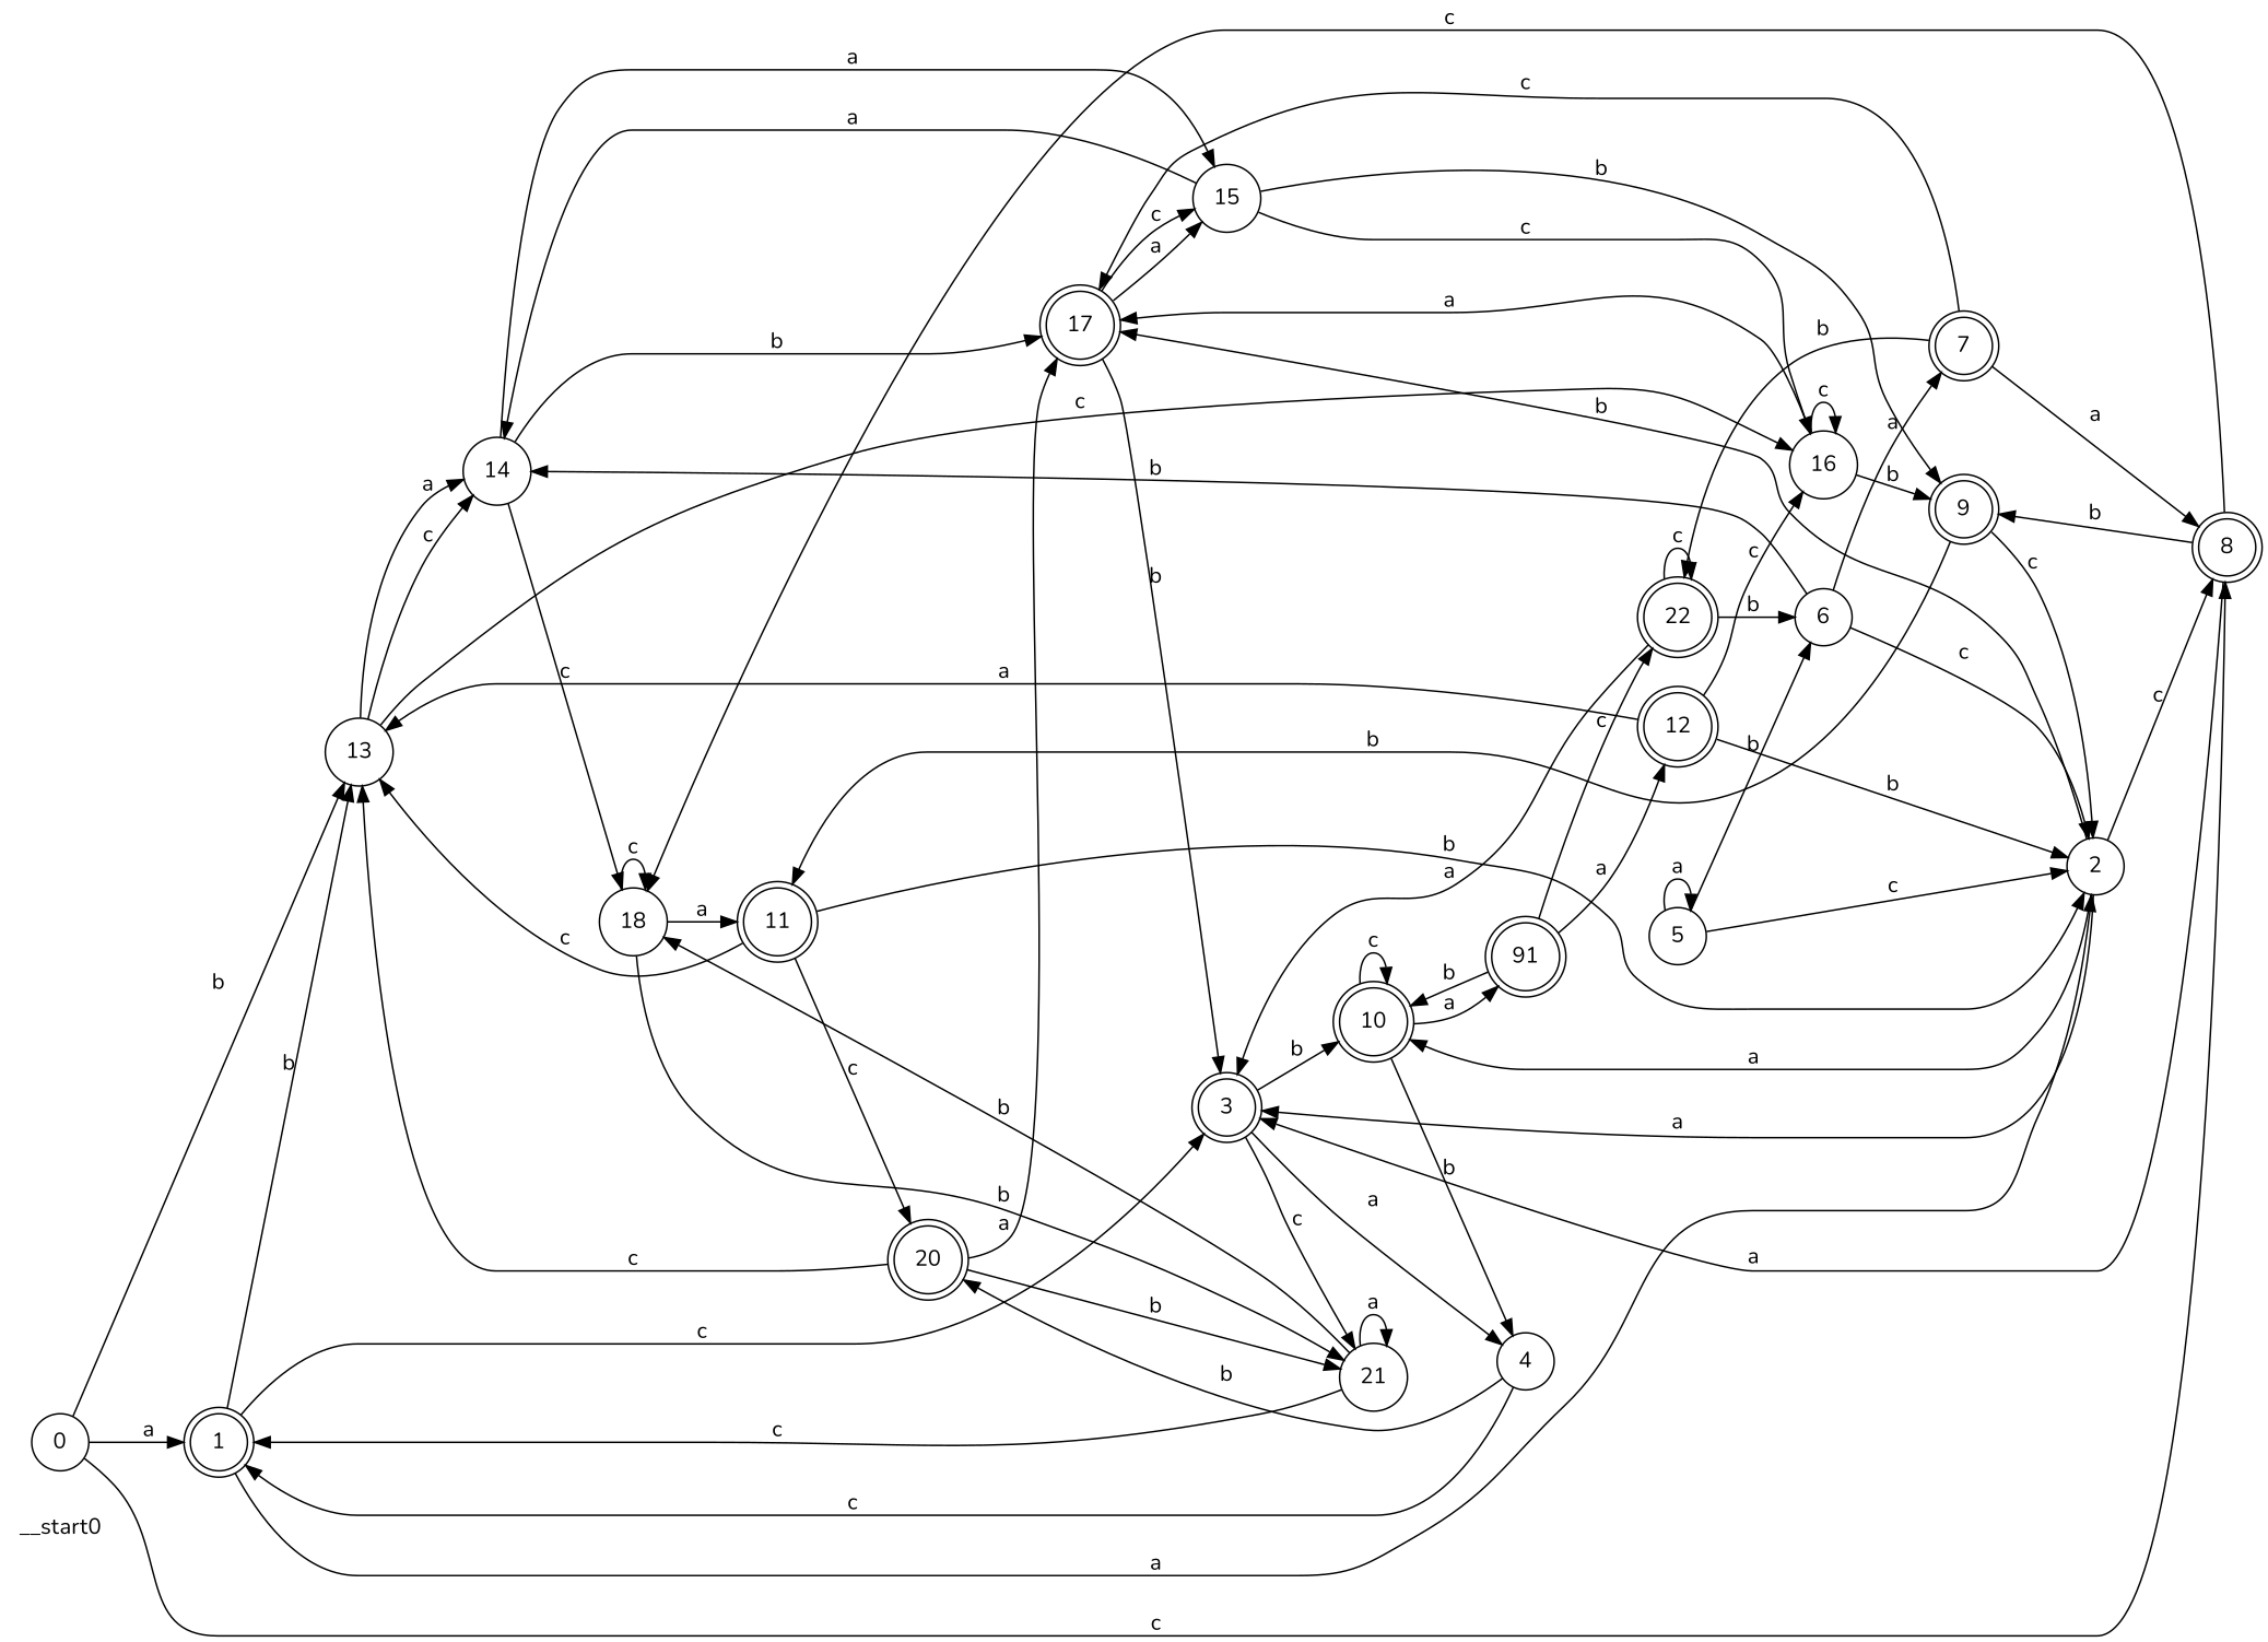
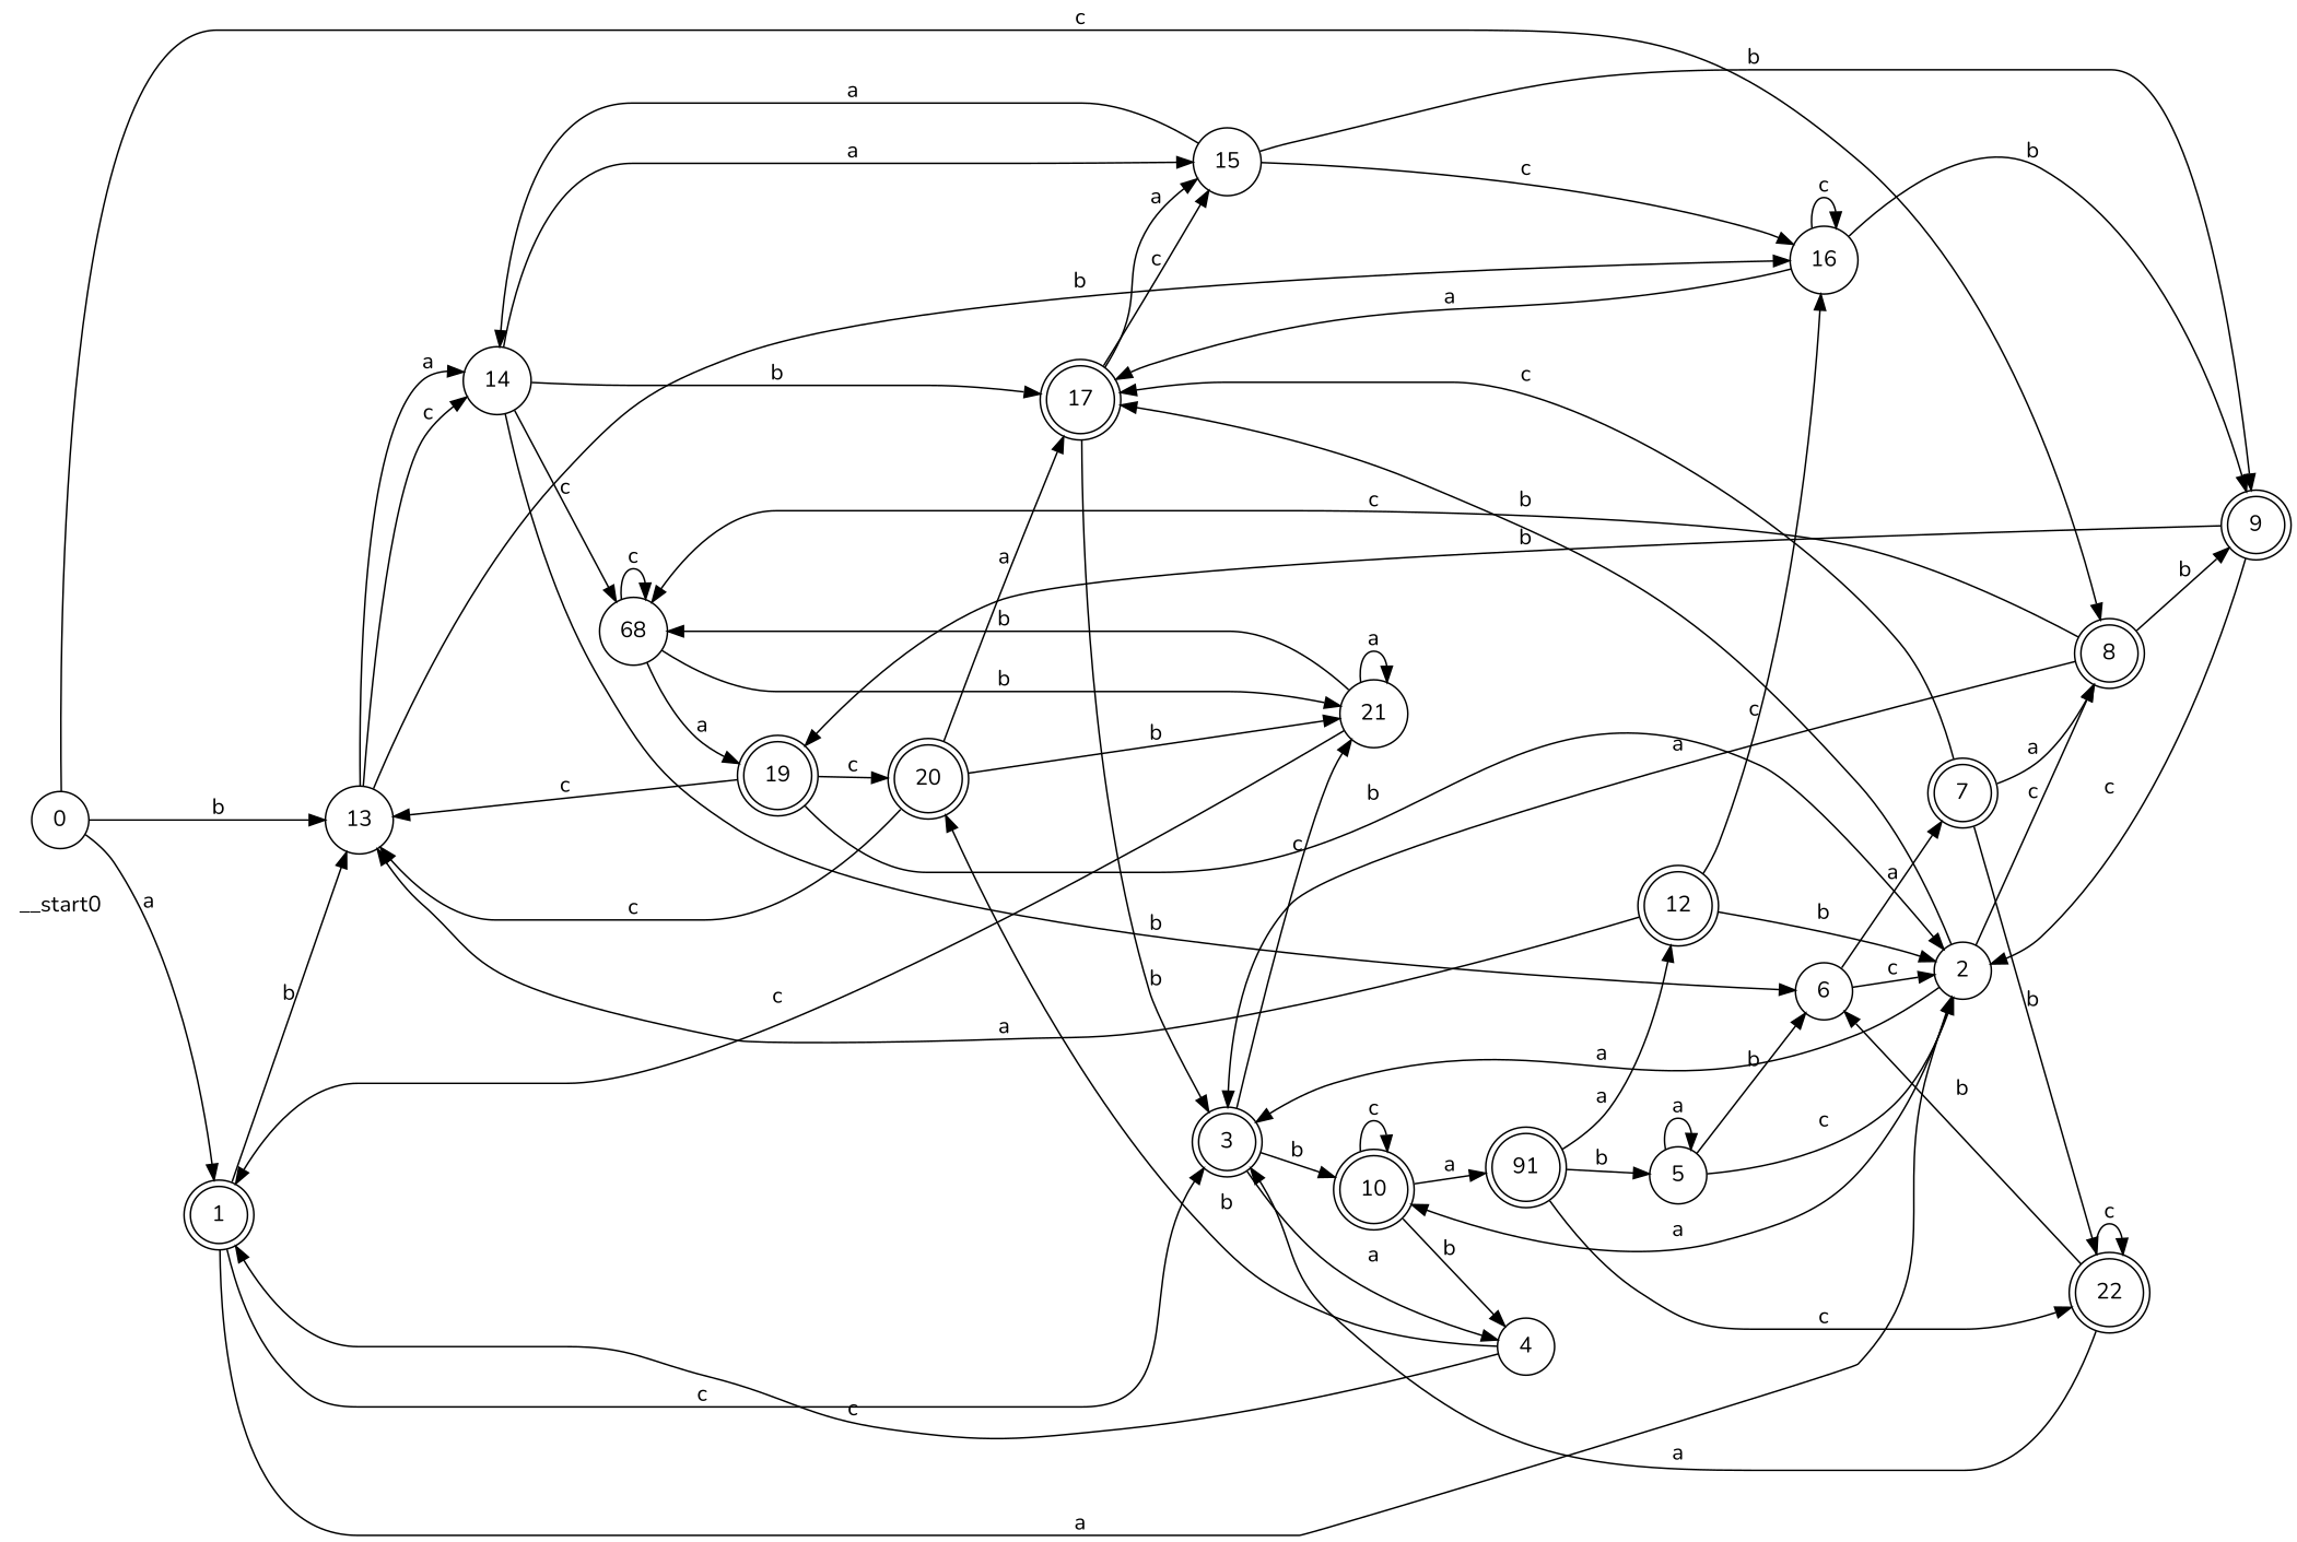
  digraph {
    fontname=Nunito
    rankdir=LR
    node [fontname=Nunito shape=doublecircle color=black fillcolor=white style="rounded,filled"]
    edge [fontname=Nunito]
    __start0 [shape=none color="" fillcolor="" style=""]
    n2 [label=0 shape=circle]
    n3 [label=1]
    n4 [label=8]
    n5 [label=13 shape=circle style=filled]
    n6 [label=2 shape=circle style=filled]
    n7 [label=3]
    n8 [label=9]
-   n9 [label=18 shape=circle style=filled]
+   n9 [label=68 shape=circle style=filled]
    n10 [label=14 shape=circle style=filled]
    n11 [label=16 shape=circle style=filled]
    n12 [label=17]
    n13 [label=10]
    n14 [label=4 shape=circle style=filled]
    n15 [label=21 shape=circle style=filled]
    n16 [label=15 shape=circle style=filled]
    n17 [label=20]
    n18 [label=91]
    n19 [label=5 shape=circle style=filled]
    n20 [label=6 shape=circle style=filled]
    n21 [label=7]
    n22 [label=22]
-   n23 [label=11]
+   n23 [label=19]
    n24 [label=12]
    n2 -> n3 [label=a]
    n2 -> n4 [label=c]
    n2 -> n5 [label=b]
    n3 -> n5 [label=b]
    n3 -> n6 [label=a]
    n3 -> n7 [label=c]
    n4 -> n7 [label=a]
    n4 -> n8 [label=b]
    n4 -> n9 [label=c]
    n5 -> n10 [label=a]
    n5 -> n10 [label=c]
-   n5 -> n11 [label=c]
+   n5 -> n11 [label=b]
    n6 -> n4 [label=c]
    n6 -> n7 [label=a]
    n6 -> n12 [label=b]
    n6 -> n13 [label=a]
    n7 -> n13 [label=b]
    n7 -> n14 [label=a]
    n7 -> n15 [label=c]
    n8 -> n6 [label=c]
    n8 -> n23 [label=b]
    n9 -> n9 [label=c]
    n9 -> n15 [label=b]
    n9 -> n23 [label=a]
    n10 -> n9 [label=c]
    n10 -> n12 [label=b]
    n10 -> n16 [label=a]
    n11 -> n8 [label=b]
    n11 -> n11 [label=c]
    n11 -> n12 [label=a]
    n12 -> n7 [label=b]
    n12 -> n16 [label=a]
    n12 -> n16 [label=c]
    n13 -> n13 [label=c]
    n13 -> n14 [label=b]
    n13 -> n18 [label=a]
    n14 -> n3 [label=c]
    n14 -> n17 [label=b]
    n15 -> n3 [label=c]
    n15 -> n9 [label=b]
    n15 -> n15 [label=a]
    n16 -> n8 [label=b]
    n16 -> n10 [label=a]
    n16 -> n11 [label=c]
    n17 -> n5 [label=c]
    n17 -> n12 [label=a]
    n17 -> n15 [label=b]
-   n18 -> n13 [label=b]
+   n18 -> n19 [label=b]
    n18 -> n22 [label=c]
    n18 -> n24 [label=a]
    n19 -> n6 [label=c]
    n19 -> n19 [label=a]
    n19 -> n20 [label=b]
    n20 -> n6 [label=c]
-   n20 -> n10 [label=b]
+   n10 -> n20 [label=b]
    n20 -> n21 [label=a]
    n21 -> n4 [label=a]
    n21 -> n12 [label=c]
    n21 -> n22 [label=b]
    n22 -> n7 [label=a]
    n22 -> n20 [label=b]
    n22 -> n22 [label=c]
    n23 -> n5 [label=c]
    n23 -> n6 [label=b]
    n23 -> n17 [label=c]
    n24 -> n5 [label=a]
    n24 -> n6 [label=b]
    n24 -> n11 [label=c]
  }
